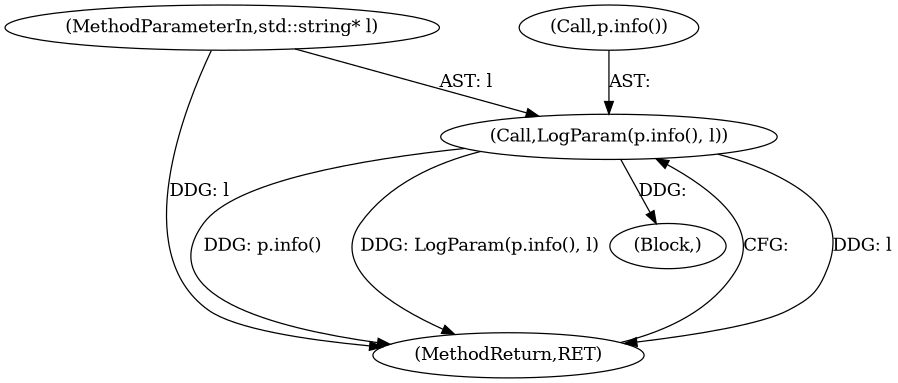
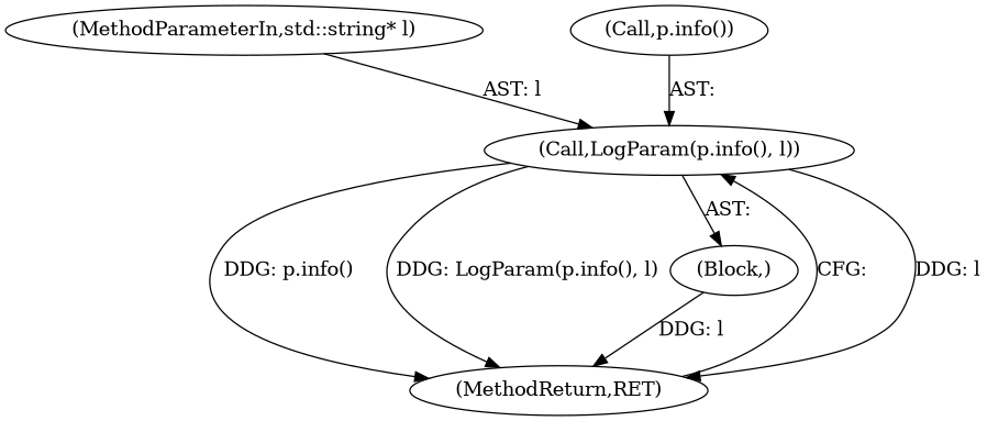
  digraph {
    n1 [label="(Call,LogParam(p.info(), l))"]
    n2 [label="(MethodReturn,RET)"]
    n3 [label="(Block,)"]
    n4 [label="(MethodParameterIn,std::string* l)"]
    n5 [label="(Call,p.info())"]
    n1 -> n2 [label="DDG: l"]
    n1 -> n2 [label="DDG: p.info()"]
    n1 -> n2 [label="DDG: LogParam(p.info(), l)"]
-   n1 -> n3 [label="DDG: "]
+   n1 -> n3 [label="AST: "]
    n2 -> n1 [label="CFG: "]
    n4 -> n1 [label="AST: l"]
-   n4 -> n2 [label="DDG: l"]
+   n3 -> n2 [label="DDG: l"]
    n5 -> n1 [label="AST: "]
  }
